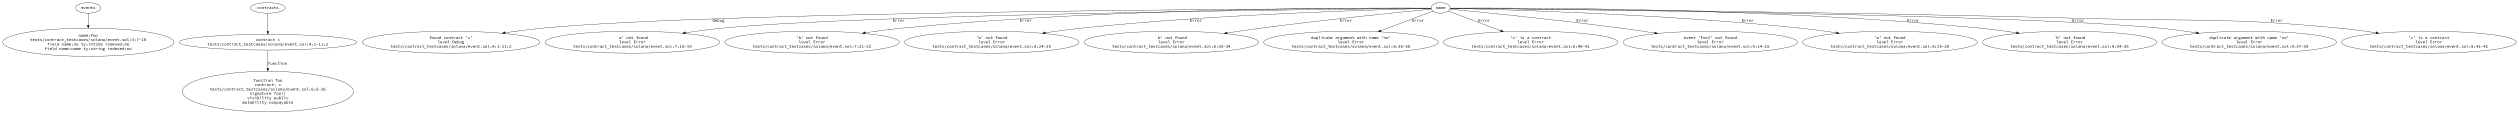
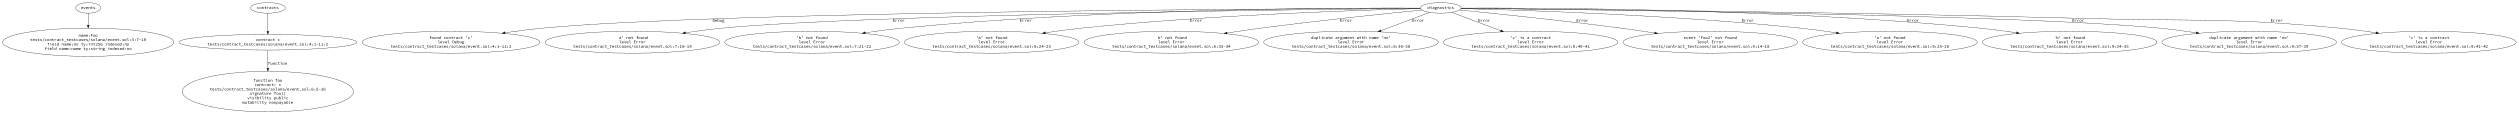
  strict digraph {
    fontname="Source Code Pro"
    node [fontname="Source Code Pro"]
    edge [fontname="Source Code Pro"]
    n1 [label="name:Foo\ntests/contract_testcases/solana/event.sol:3:7-10\nfield name:no ty:int256 indexed:no\nfield name:name ty:string indexed:no"]
    n2 [label="contract c\ntests/contract_testcases/solana/event.sol:4:1-11:2"]
    n3 [label="function foo\ncontract: c\ntests/contract_testcases/solana/event.sol:6:5-26\nsignature foo()\nvisibility public\nmutability nonpayable"]
    n4 [label="found contract 'c'\nlevel Debug\ntests/contract_testcases/solana/event.sol:4:1-11:2"]
    n5 [label="'a' not found\nlevel Error\ntests/contract_testcases/solana/event.sol:7:18-19"]
    n6 [label="'b' not found\nlevel Error\ntests/contract_testcases/solana/event.sol:7:21-22"]
    n7 [label="'a' not found\nlevel Error\ntests/contract_testcases/solana/event.sol:8:24-25"]
    n8 [label="'b' not found\nlevel Error\ntests/contract_testcases/solana/event.sol:8:33-34"]
    n9 [label="duplicate argument with name 'no'\nlevel Error\ntests/contract_testcases/solana/event.sol:8:36-38"]
    n10 [label="'c' is a contract\nlevel Error\ntests/contract_testcases/solana/event.sol:8:40-41"]
    n11 [label="event 'Foo2' not found\nlevel Error\ntests/contract_testcases/solana/event.sol:9:14-18"]
    n12 [label="'a' not found\nlevel Error\ntests/contract_testcases/solana/event.sol:9:25-26"]
    n13 [label="'b' not found\nlevel Error\ntests/contract_testcases/solana/event.sol:9:34-35"]
    n14 [label="duplicate argument with name 'no'\nlevel Error\ntests/contract_testcases/solana/event.sol:9:37-39"]
    n15 [label="'c' is a contract\nlevel Error\ntests/contract_testcases/solana/event.sol:9:41-42"]
    events
    contracts
-   diagnostics [label=name]
+   diagnostics
    n2 -> n3 [label=function]
    events -> n1
    contracts -> n2
    diagnostics -> n4 [label=Debug]
    diagnostics -> n5 [label=Error]
    diagnostics -> n6 [label=Error]
    diagnostics -> n7 [label=Error]
    diagnostics -> n8 [label=Error]
    diagnostics -> n9 [label=Error]
    diagnostics -> n10 [label=Error]
    diagnostics -> n11 [label=Error]
    diagnostics -> n12 [label=Error]
    diagnostics -> n13 [label=Error]
    diagnostics -> n14 [label=Error]
    diagnostics -> n15 [label=Error]
  }
